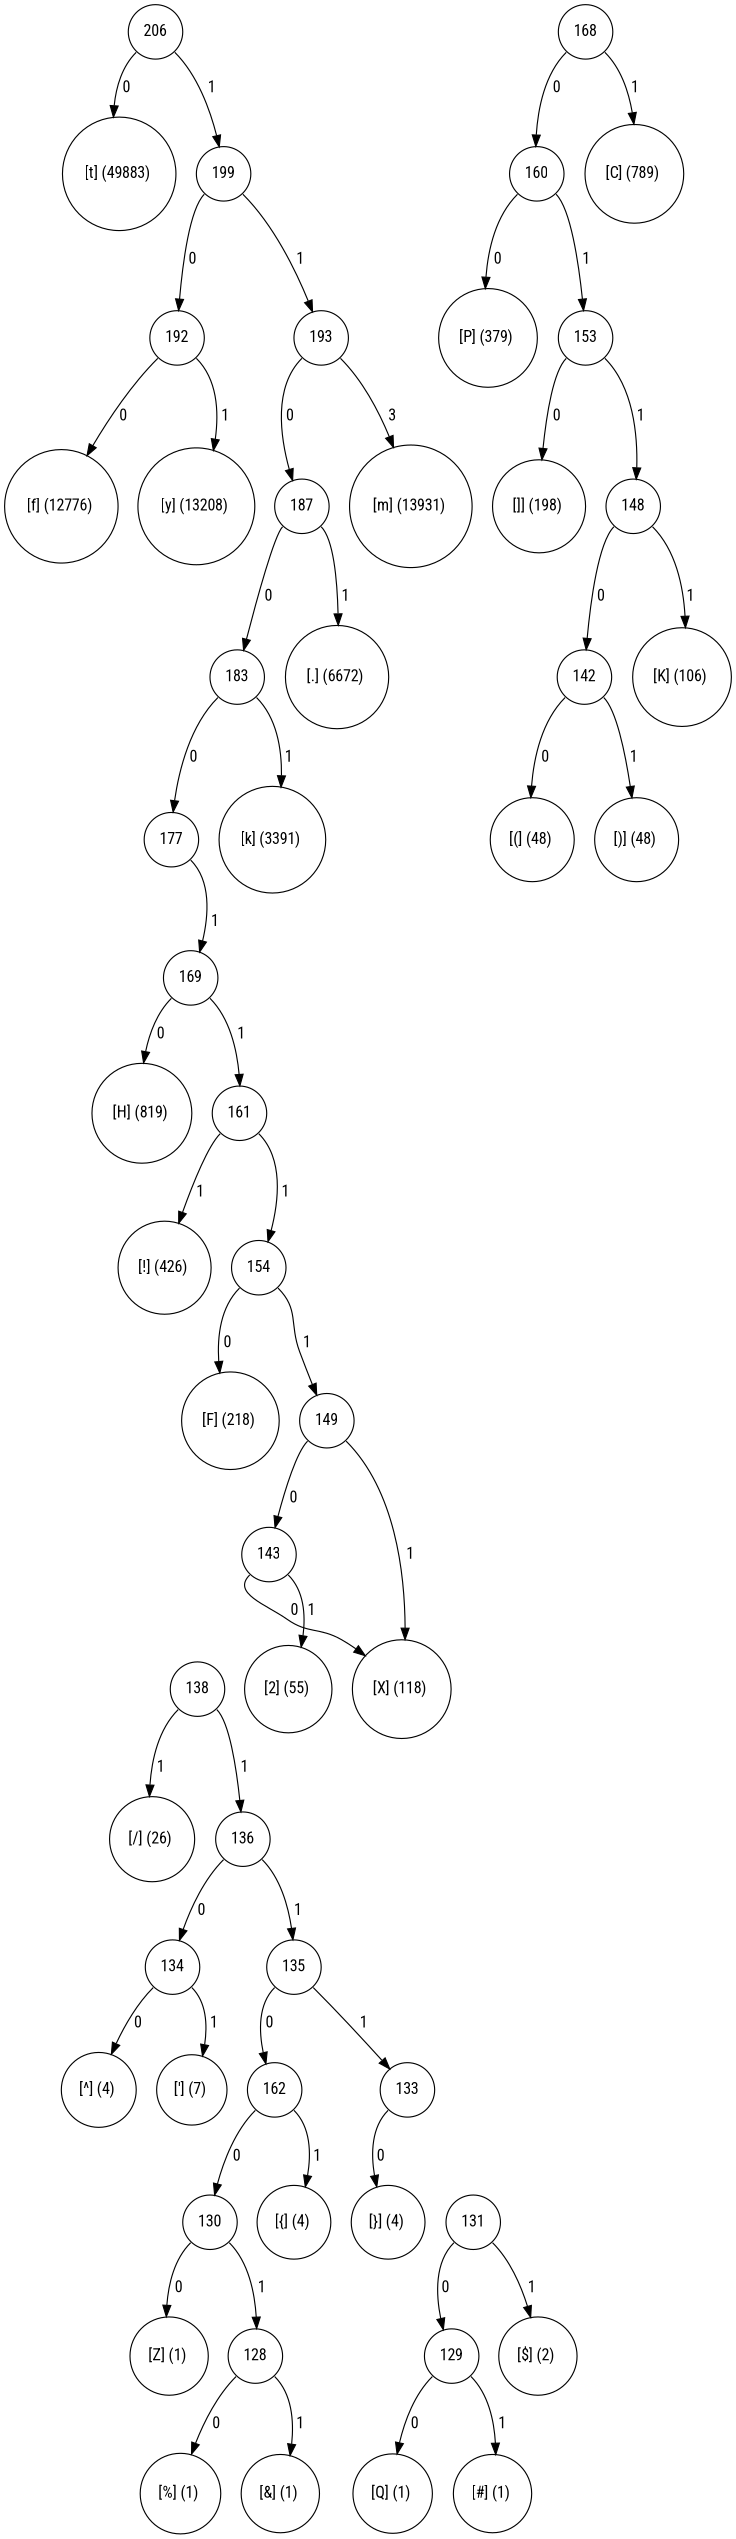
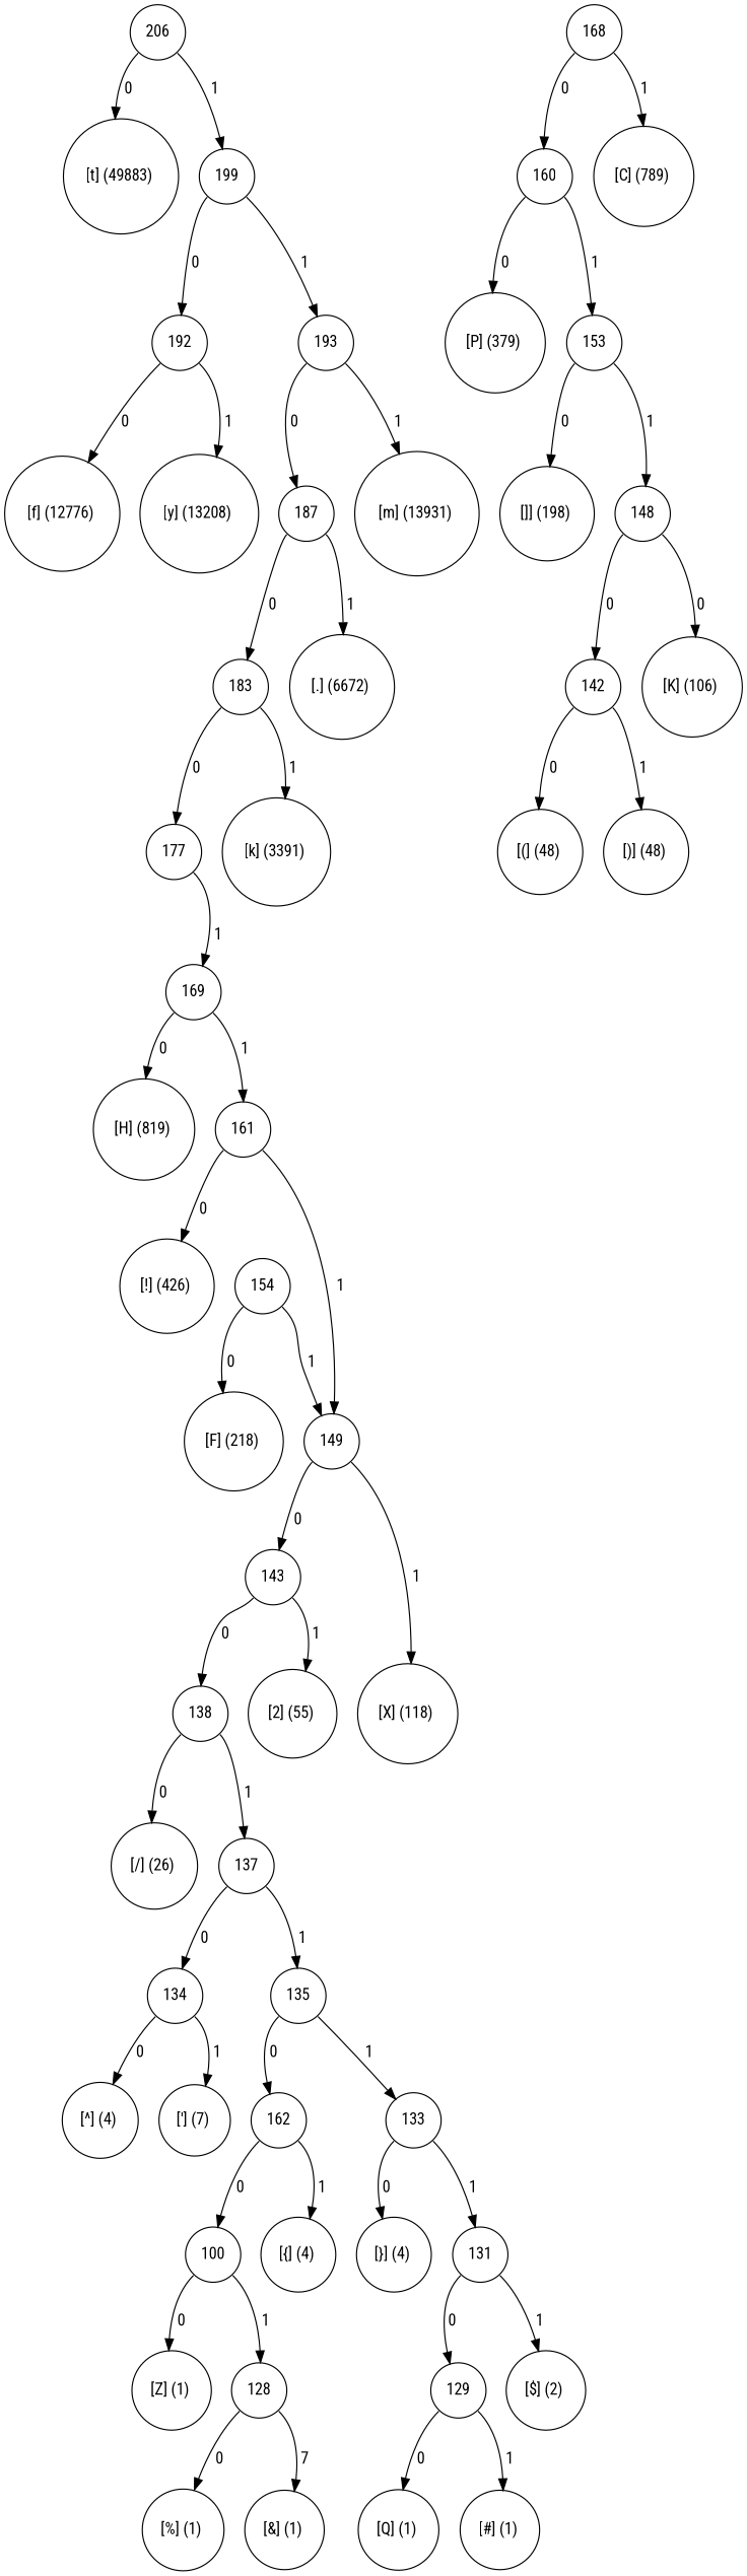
  digraph {
    fontname="Roboto Condensed"
    node [fontname="Roboto Condensed" shape=circle]
    edge [fontname="Roboto Condensed" tailport=se]
    n1 [label="[t] (49883) " width=0.5]
    206 [width=0.5]
    n3 [label=199 width=0.5]
    n4 [label=192 width=0.5]
    n5 [label=193 width=0.5]
    n6 [label="[f] (12776) " width=0.5]
    n7 [label="[y] (13208) " width=0.5]
    n8 [label="[m] (13931) " width=0.5]
    n9 [label=187 width=0.5]
    n10 [label="[.] (6672) " width=0.5]
    n11 [label=183 width=0.5]
    n12 [label="[k] (3391) " width=0.5]
    n13 [label=177 width=0.5]
    n14 [label=169 width=0.5]
    n15 [label=168 width=0.5]
    n16 [label="[C] (789) " width=0.5]
    n17 [label=160 width=0.5]
    n18 [label="[H] (819) " width=0.5]
    n19 [label=161 width=0.5]
    n20 [label="[P] (379) " width=0.5]
    n21 [label=153 width=0.5]
    n22 [label="[]] (198) " width=0.5]
    n23 [label=148 width=0.5]
    n24 [label="[K] (106) " width=0.5]
    n25 [label=142 width=0.5]
    n26 [label="[(] (48) " width=0.5]
    n27 [label="[)] (48) " width=0.5]
    n28 [label="[!] (426) " width=0.5]
    n29 [label=154 width=0.5]
    n30 [label="[F] (218) " width=0.5]
    n31 [label=149 width=0.5]
    n32 [label="[X] (118) " width=0.5]
    n33 [label=143 width=0.5]
    n34 [label="[2] (55) " width=0.5]
    n35 [label=138 width=0.5]
    n36 [label="[/] (26) " width=0.5]
-   n37 [label=136 width=0.5]
+   n37 [label=137 width=0.5]
    n38 [label=134 width=0.5]
    n39 [label=135 width=0.5]
    n40 [label="['] (7) " width=0.5]
    n41 [label="[^] (4) " width=0.5]
    n42 [label=162 width=0.5]
    n43 [label=133 width=0.5]
    n44 [label="[{] (4) " width=0.5]
-   n45 [label=130 width=0.5]
+   n45 [label=100 width=0.5]
    n46 [label="[}] (4) " width=0.5]
    n47 [label=131 width=0.5]
    n48 [label="[Z] (1) " width=0.5]
    n49 [label=128 width=0.5]
    n50 [label="[%] (1) " width=0.5]
    n51 [label="[&] (1) " width=0.5]
    n52 [label="[$] (2) " width=0.5]
    n53 [label=129 width=0.5]
    n54 [label="[#] (1) " width=0.5]
    n55 [label="[Q] (1) " width=0.5]
    206 -> n1 [label=" 0" tailport=sw]
    206 -> n3 [label=" 1"]
    n3 -> n4 [label=" 0" tailport=sw]
    n3 -> n5 [label=" 1"]
    n4 -> n6 [label=" 0" tailport=sw]
    n4 -> n7 [label=" 1"]
-   n5 -> n8 [label=" 3"]
+   n5 -> n8 [label=" 1"]
    n5 -> n9 [label=" 0" tailport=sw]
    n9 -> n10 [label=" 1"]
    n9 -> n11 [label=" 0" tailport=sw]
    n11 -> n12 [label=" 1"]
    n11 -> n13 [label=" 0" tailport=sw]
    n13 -> n14 [label=" 1"]
    n14 -> n18 [label=" 0" tailport=sw]
    n14 -> n19 [label=" 1"]
    n15 -> n16 [label=" 1"]
    n15 -> n17 [label=" 0" tailport=sw]
    n17 -> n20 [label=" 0" tailport=sw]
    n17 -> n21 [label=" 1"]
-   n19 -> n28 [label=" 1" tailport=sw]
-   n19 -> n29 [label=" 1"]
+   n19 -> n28 [label=" 0" tailport=sw]
+   n19 -> n31 [label=" 1"]
    n21 -> n22 [label=" 0" tailport=sw]
    n21 -> n23 [label=" 1"]
-   n23 -> n24 [label=" 1"]
+   n23 -> n24 [label=" 0"]
    n23 -> n25 [label=" 0" tailport=sw]
    n25 -> n26 [label=" 0" tailport=sw]
    n25 -> n27 [label=" 1"]
    n29 -> n30 [label=" 0" tailport=sw]
    n29 -> n31 [label=" 1"]
    n31 -> n32 [label=" 1"]
    n31 -> n33 [label=" 0" tailport=sw]
    n33 -> n34 [label=" 1"]
-   n33 -> n32 [label=" 0" tailport=sw]
-   n35 -> n36 [label=" 1" tailport=sw]
+   n33 -> n35 [label=" 0" tailport=sw]
+   n35 -> n36 [label=" 0" tailport=sw]
    n35 -> n37 [label=" 1"]
    n37 -> n38 [label=" 0" tailport=sw]
    n37 -> n39 [label=" 1"]
    n38 -> n40 [label=" 1"]
    n38 -> n41 [label=" 0" tailport=sw]
    n39 -> n42 [label=" 0" tailport=sw]
    n39 -> n43 [label=" 1"]
    n42 -> n44 [label=" 1"]
    n42 -> n45 [label=" 0" tailport=sw]
    n43 -> n46 [label=" 0" tailport=sw]
+   n43 -> n47 [label=" 1"]
    n45 -> n48 [label=" 0" tailport=sw]
    n45 -> n49 [label=" 1"]
    n47 -> n52 [label=" 1"]
    n47 -> n53 [label=" 0" tailport=sw]
    n49 -> n50 [label=" 0" tailport=sw]
-   n49 -> n51 [label=" 1"]
+   n49 -> n51 [label=" 7"]
    n53 -> n54 [label=" 1"]
    n53 -> n55 [label=" 0" tailport=sw]
  }
